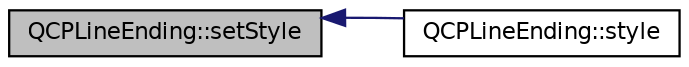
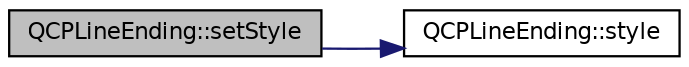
  digraph {
    rankdir=LR
    node [color=black fontname=Helvetica fontsize=10 shape=record style=filled]
    n1 [fillcolor=grey75 fontcolor=black height=0.2 label="QCPLineEnding::setStyle" width=0.4]
    n2 [fillcolor=white height=0.2 label="QCPLineEnding::style" width=0.4]
-   n2 -> n1 [color=midnightblue fontname=Helvetica fontsize=10 labelfontname=Helvetica labelfontsize=10 style=solid]
+   n1 -> n2 [color=midnightblue fontname=Helvetica fontsize=10 labelfontname=Helvetica labelfontsize=10 style=solid]
  }
